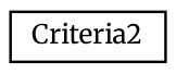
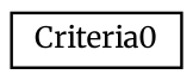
  digraph {
    rankdir=TB
    fontname=Merriweather
-   n1 [color=black fillcolor=white fontname=Merriweather fontsize=10 height=0.2 label=Criteria2 shape=record style=filled width=0.4]
+   n1 [color=black fillcolor=white fontname=Merriweather fontsize=10 height=0.2 label=Criteria0 shape=record style=filled width=0.4]
  }
